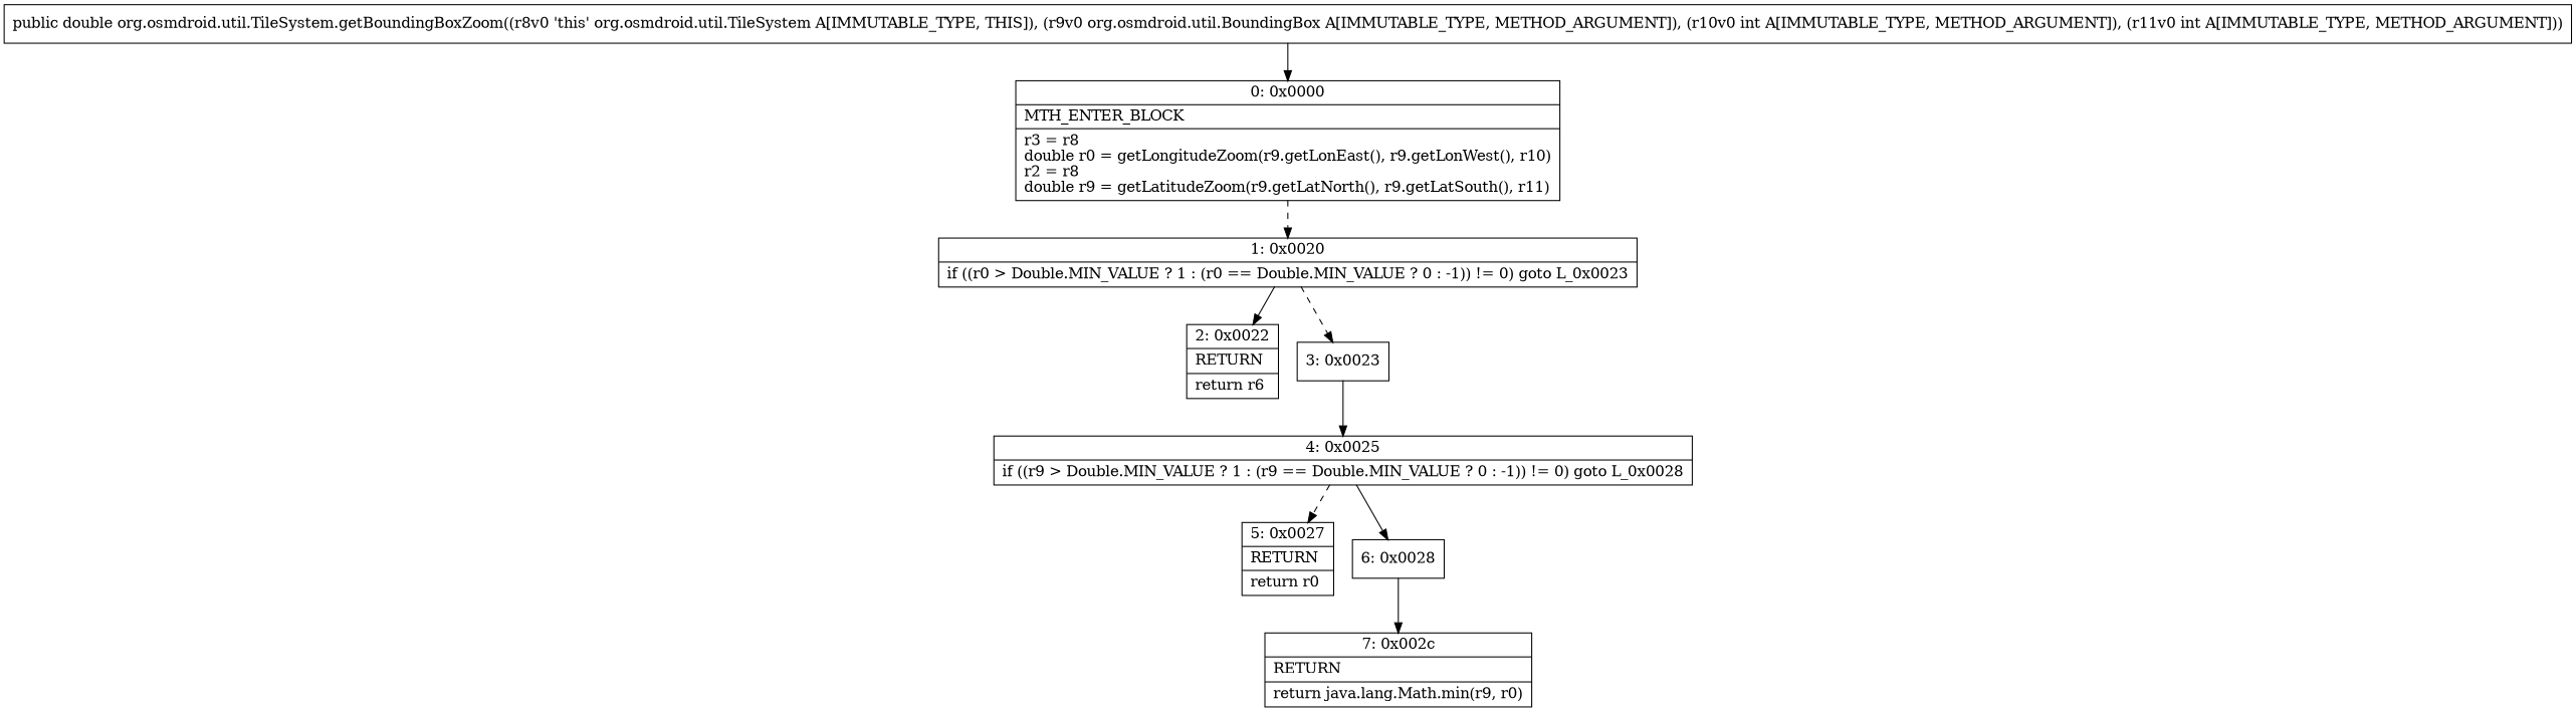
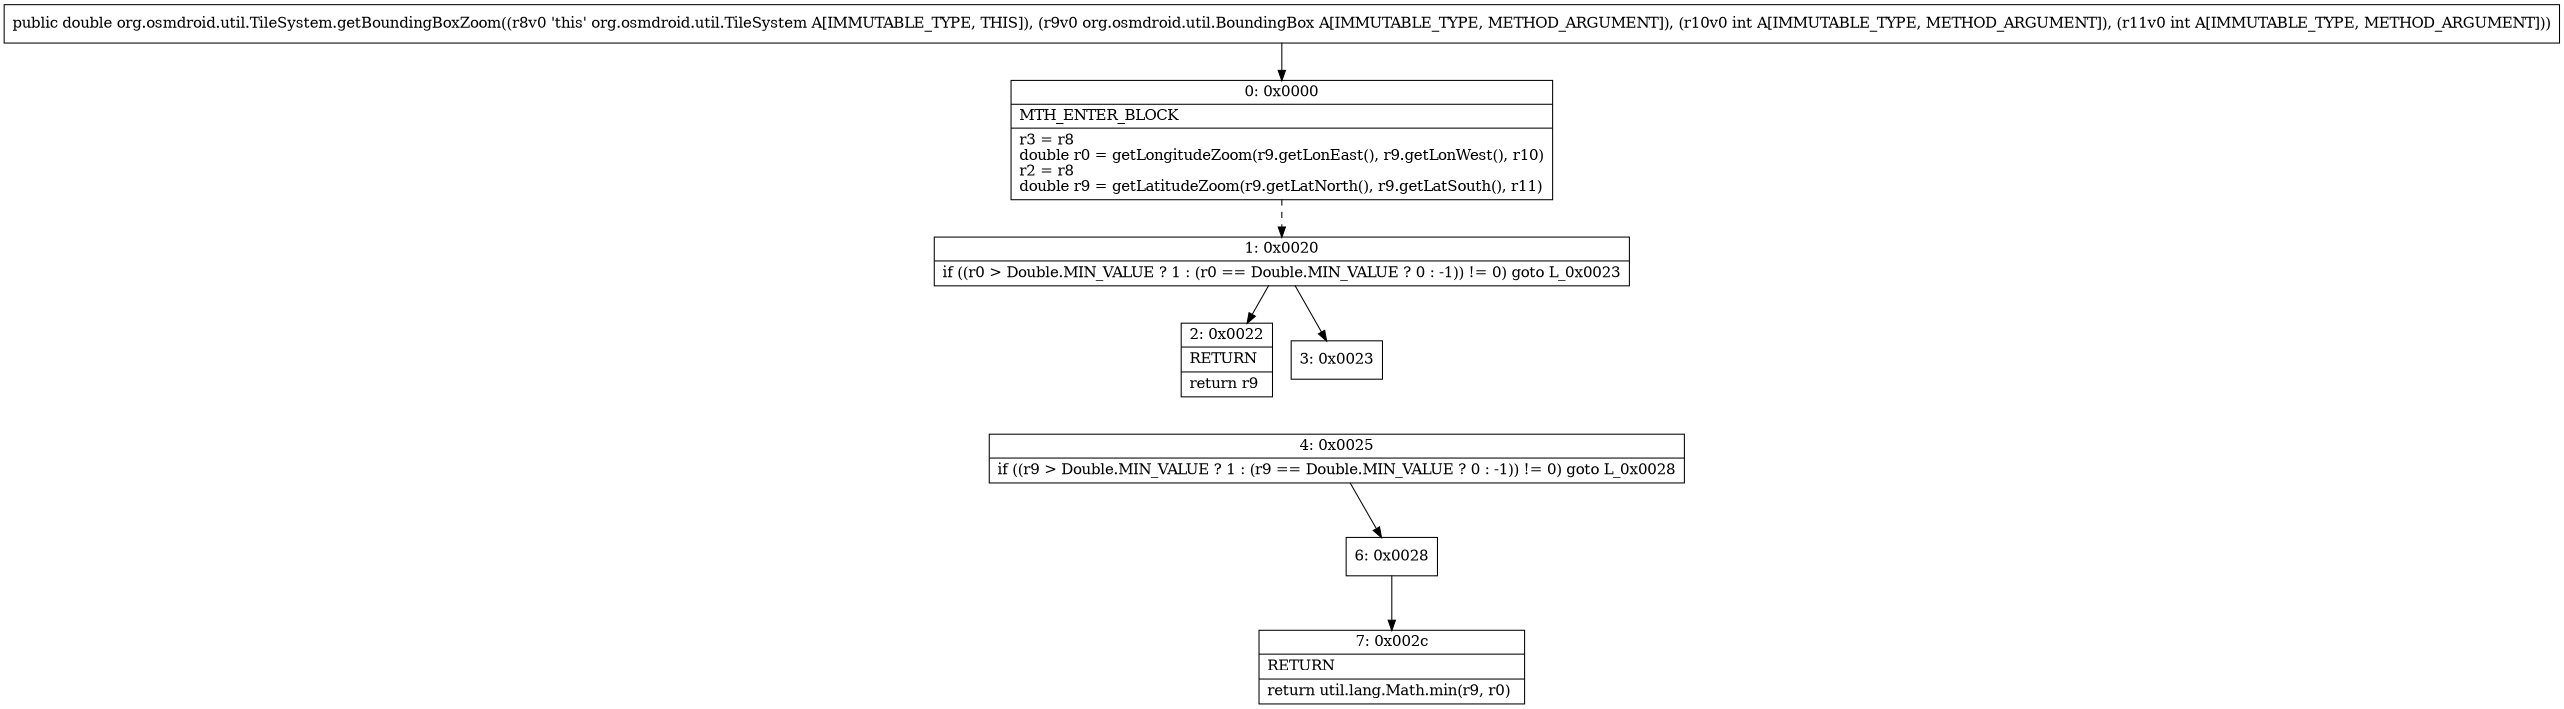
  digraph {
    node [shape=record]
    n1 [label="{0\:\ 0x0000|MTH_ENTER_BLOCK\l|r3 = r8\ldouble r0 = getLongitudeZoom(r9.getLonEast(), r9.getLonWest(), r10)\lr2 = r8\ldouble r9 = getLatitudeZoom(r9.getLatNorth(), r9.getLatSouth(), r11)\l}"]
    n2 [label="{1\:\ 0x0020|if ((r0 \> Double.MIN_VALUE ? 1 : (r0 == Double.MIN_VALUE ? 0 : \-1)) != 0) goto L_0x0023\l}"]
-   n3 [label="{2\:\ 0x0022|RETURN\l|return r6\l}"]
+   n3 [label="{2\:\ 0x0022|RETURN\l|return r9\l}"]
    n4 [label="{3\:\ 0x0023}"]
    n5 [label="{4\:\ 0x0025|if ((r9 \> Double.MIN_VALUE ? 1 : (r9 == Double.MIN_VALUE ? 0 : \-1)) != 0) goto L_0x0028\l}"]
-   n6 [label="{5\:\ 0x0027|RETURN\l|return r0\l}"]
    n7 [label="{6\:\ 0x0028}"]
-   n8 [label="{7\:\ 0x002c|RETURN\l|return java.lang.Math.min(r9, r0)\l}"]
+   n8 [label="{7\:\ 0x002c|RETURN\l|return util.lang.Math.min(r9, r0)\l}"]
    n9 [label="{public double org.osmdroid.util.TileSystem.getBoundingBoxZoom((r8v0 'this' org.osmdroid.util.TileSystem A[IMMUTABLE_TYPE, THIS]), (r9v0 org.osmdroid.util.BoundingBox A[IMMUTABLE_TYPE, METHOD_ARGUMENT]), (r10v0 int A[IMMUTABLE_TYPE, METHOD_ARGUMENT]), (r11v0 int A[IMMUTABLE_TYPE, METHOD_ARGUMENT])) }"]
    n1 -> n2 [style=dashed]
    n2 -> n3 [style=solid]
-   n2 -> n4 [style=dashed]
-   n4 -> n5
-   n5 -> n6 [style=dashed]
+   n2 -> n4
    n5 -> n7
    n7 -> n8
    n9 -> n1
  }
